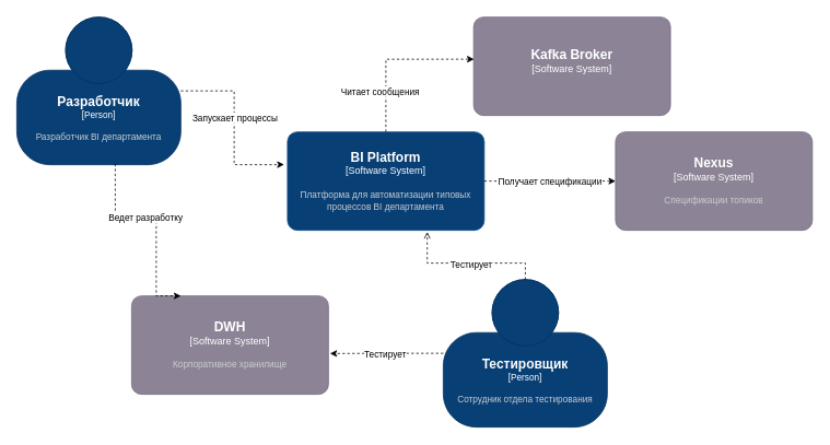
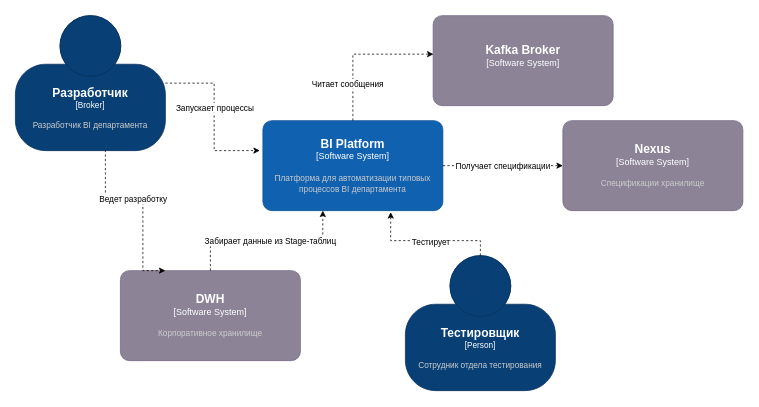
  <mxCell id="0" />
  <mxCell id="1" parent="0" />
- <mxCell id="2" value="&lt;font style=&quot;font-size: 16px&quot;&gt;&lt;b&gt;Разработчик&lt;/b&gt;&lt;/font&gt;&lt;div&gt;[Person]&lt;/div&gt;&lt;br&gt;&lt;div&gt;&lt;font style=&quot;font-size: 11px&quot;&gt;&lt;font color=&quot;#cccccc&quot;&gt;Разработчик BI департамента&lt;/font&gt;&lt;/div&gt;" style="html=1;fontSize=11;dashed=0;whiteSpace=wrap;fillColor=#083F75;strokeColor=#06315C;fontColor=#ffffff;shape=mxgraph.c4.person2;align=center;metaEdit=1;points=[[0.5,0,0],[1,0.5,0],[1,0.75,0],[0.75,1,0],[0.5,1,0],[0.25,1,0],[0,0.75,0],[0,0.5,0]];resizable=0;" vertex="1" parent="1"><mxGeometry x="20" y="20" width="200" height="180" as="geometry" /></mxCell>
- <mxCell id="3" value="&lt;font style=&quot;font-size: 16px&quot;&gt;&lt;b&gt;BI Platform&lt;/b&gt;&lt;/font&gt;&lt;div&gt;[Software System]&lt;/div&gt;&lt;br&gt;&lt;div&gt;&lt;font style=&quot;font-size: 11px&quot;&gt;&lt;font color=&quot;#cccccc&quot;&gt;Платформа для автоматизации типовых процессов BI департамента&lt;/font&gt;&lt;/div&gt;" style="rounded=1;whiteSpace=wrap;html=1;labelBackgroundColor=none;fillColor=#083f75;fontColor=#ffffff;align=center;arcSize=10;strokeColor=#0D5091;metaEdit=1;resizable=0;points=[[0.25,0,0],[0.5,0,0],[0.75,0,0],[1,0.25,0],[1,0.5,0],[1,0.75,0],[0.75,1,0],[0.5,1,0],[0.25,1,0],[0,0.75,0],[0,0.5,0],[0,0.25,0]];" vertex="1" parent="1"><mxGeometry x="350" y="160" width="240" height="120" as="geometry" /></mxCell>
+ <mxCell id="2" value="&lt;font style=&quot;font-size: 16px&quot;&gt;&lt;b&gt;Разработчик&lt;/b&gt;&lt;/font&gt;&lt;div&gt;[Broker]&lt;/div&gt;&lt;br&gt;&lt;div&gt;&lt;font style=&quot;font-size: 11px&quot;&gt;&lt;font color=&quot;#cccccc&quot;&gt;Разработчик BI департамента&lt;/font&gt;&lt;/div&gt;" style="html=1;fontSize=11;dashed=0;whiteSpace=wrap;fillColor=#083F75;strokeColor=#06315C;fontColor=#ffffff;shape=mxgraph.c4.person2;align=center;metaEdit=1;points=[[0.5,0,0],[1,0.5,0],[1,0.75,0],[0.75,1,0],[0.5,1,0],[0.25,1,0],[0,0.75,0],[0,0.5,0]];resizable=0;" vertex="1" parent="1"><mxGeometry x="20" y="20" width="200" height="180" as="geometry" /></mxCell>
+ <mxCell id="3" value="&lt;font style=&quot;font-size: 16px&quot;&gt;&lt;b&gt;BI Platform&lt;/b&gt;&lt;/font&gt;&lt;div&gt;[Software System]&lt;/div&gt;&lt;br&gt;&lt;div&gt;&lt;font style=&quot;font-size: 11px&quot;&gt;&lt;font color=&quot;#cccccc&quot;&gt;Платформа для автоматизации типовых процессов BI департамента&lt;/font&gt;&lt;/div&gt;" style="rounded=1;whiteSpace=wrap;html=1;labelBackgroundColor=none;fillColor=#1061B0;fontColor=#ffffff;align=center;arcSize=10;strokeColor=#0D5091;metaEdit=1;resizable=0;points=[[0.25,0,0],[0.5,0,0],[0.75,0,0],[1,0.25,0],[1,0.5,0],[1,0.75,0],[0.75,1,0],[0.5,1,0],[0.25,1,0],[0,0.75,0],[0,0.5,0],[0,0.25,0]];" vertex="1" parent="1"><mxGeometry x="350" y="160" width="240" height="120" as="geometry" /></mxCell>
  <mxCell id="4" value="&lt;font style=&quot;font-size: 16px&quot;&gt;&lt;b&gt;Тестировщик&lt;/b&gt;&lt;/font&gt;&lt;div&gt;[Person]&lt;/div&gt;&lt;br&gt;&lt;div&gt;&lt;font style=&quot;font-size: 11px&quot;&gt;&lt;font color=&quot;#cccccc&quot;&gt;Сотрудник отдела тестирования&lt;/font&gt;&lt;/div&gt;" style="html=1;fontSize=11;dashed=0;whiteSpace=wrap;fillColor=#083F75;strokeColor=#06315C;fontColor=#ffffff;shape=mxgraph.c4.person2;align=center;metaEdit=1;points=[[0.5,0,0],[1,0.5,0],[1,0.75,0],[0.75,1,0],[0.5,1,0],[0.25,1,0],[0,0.75,0],[0,0.5,0]];resizable=0;" vertex="1" parent="1"><mxGeometry x="540" y="340" width="200" height="180" as="geometry" /></mxCell>
  <mxCell id="5" value="&lt;font style=&quot;font-size: 16px&quot;&gt;&lt;b&gt;Kafka Broker&lt;/b&gt;&lt;/font&gt;&lt;div&gt;[Software System]&lt;/div&gt;&lt;br&gt;&lt;div&gt;&lt;font style=&quot;font-size: 11px&quot;&gt;&lt;font color=&quot;#cccccc&quot;&gt;&lt;/font&gt;&lt;/div&gt;" style="rounded=1;whiteSpace=wrap;html=1;labelBackgroundColor=none;fillColor=#8C8496;fontColor=#ffffff;align=center;arcSize=10;strokeColor=#736782;metaEdit=1;resizable=0;points=[[0.25,0,0],[0.5,0,0],[0.75,0,0],[1,0.25,0],[1,0.5,0],[1,0.75,0],[0.75,1,0],[0.5,1,0],[0.25,1,0],[0,0.75,0],[0,0.5,0],[0,0.25,0]];" vertex="1" parent="1"><mxGeometry x="577" y="20" width="240" height="120" as="geometry" /></mxCell>
- <mxCell id="6" value="&lt;font style=&quot;font-size: 16px&quot;&gt;&lt;b&gt;Nexus&lt;/b&gt;&lt;/font&gt;&lt;div&gt;[Software System]&lt;/div&gt;&lt;br&gt;&lt;div&gt;&lt;font style=&quot;font-size: 11px&quot;&gt;&lt;font color=&quot;#cccccc&quot;&gt;Спецификации топиков&lt;/font&gt;&lt;/div&gt;" style="rounded=1;whiteSpace=wrap;html=1;labelBackgroundColor=none;fillColor=#8C8496;fontColor=#ffffff;align=center;arcSize=10;strokeColor=#736782;metaEdit=1;resizable=0;points=[[0.25,0,0],[0.5,0,0],[0.75,0,0],[1,0.25,0],[1,0.5,0],[1,0.75,0],[0.75,1,0],[0.5,1,0],[0.25,1,0],[0,0.75,0],[0,0.5,0],[0,0.25,0]];" vertex="1" parent="1"><mxGeometry x="750" y="160" width="240" height="120" as="geometry" /></mxCell>
+ <mxCell id="6" value="&lt;font style=&quot;font-size: 16px&quot;&gt;&lt;b&gt;Nexus&lt;/b&gt;&lt;/font&gt;&lt;div&gt;[Software System]&lt;/div&gt;&lt;br&gt;&lt;div&gt;&lt;font style=&quot;font-size: 11px&quot;&gt;&lt;font color=&quot;#cccccc&quot;&gt;Спецификации хранилище&lt;/font&gt;&lt;/div&gt;" style="rounded=1;whiteSpace=wrap;html=1;labelBackgroundColor=none;fillColor=#8C8496;fontColor=#ffffff;align=center;arcSize=10;strokeColor=#736782;metaEdit=1;resizable=0;points=[[0.25,0,0],[0.5,0,0],[0.75,0,0],[1,0.25,0],[1,0.5,0],[1,0.75,0],[0.75,1,0],[0.5,1,0],[0.25,1,0],[0,0.75,0],[0,0.5,0],[0,0.25,0]];" vertex="1" parent="1"><mxGeometry x="750" y="160" width="240" height="120" as="geometry" /></mxCell>
  <mxCell id="7" value="&lt;font style=&quot;font-size: 16px&quot;&gt;&lt;b&gt;DWH&lt;/b&gt;&lt;/font&gt;&lt;div&gt;[Software System]&lt;/div&gt;&lt;br&gt;&lt;div&gt;&lt;font style=&quot;font-size: 11px&quot;&gt;&lt;font color=&quot;#cccccc&quot;&gt;Корпоративное хранилище&lt;/font&gt;&lt;/div&gt;" style="rounded=1;whiteSpace=wrap;html=1;labelBackgroundColor=none;fillColor=#8C8496;fontColor=#ffffff;align=center;arcSize=10;strokeColor=#736782;metaEdit=1;resizable=0;points=[[0.25,0,0],[0.5,0,0],[0.75,0,0],[1,0.25,0],[1,0.5,0],[1,0.75,0],[0.75,1,0],[0.5,1,0],[0.25,1,0],[0,0.75,0],[0,0.5,0],[0,0.25,0]];" vertex="1" parent="1"><mxGeometry x="160" y="360" width="240" height="120" as="geometry" /></mxCell>
  <mxCell id="8" style="edgeStyle=orthogonalEdgeStyle;rounded=0;orthogonalLoop=1;jettySize=auto;html=1;entryX=0.25;entryY=0;entryDx=0;entryDy=0;entryPerimeter=0;dashed=1;" edge="1" parent="1" target="7"><mxGeometry relative="1" as="geometry"><mxPoint x="140" y="199" as="sourcePoint" /><Array as="points"><mxPoint x="140" y="260" /><mxPoint x="190" y="260" /></Array></mxGeometry></mxCell>
  <mxCell id="9" value="Ведет разработку" style="edgeLabel;html=1;align=center;verticalAlign=middle;resizable=0;points=[];" vertex="1" connectable="0" parent="8"><mxGeometry x="-0.191" y="-4" relative="1" as="geometry"><mxPoint as="offset" /></mxGeometry></mxCell>
  <mxCell id="10" style="edgeStyle=orthogonalEdgeStyle;rounded=0;orthogonalLoop=1;jettySize=auto;html=1;entryX=-0.017;entryY=0.333;entryDx=0;entryDy=0;entryPerimeter=0;dashed=1;" edge="1" parent="1" source="2" target="3"><mxGeometry relative="1" as="geometry" /></mxCell>
  <mxCell id="11" value="Запускает процессы" style="edgeLabel;html=1;align=center;verticalAlign=middle;resizable=0;points=[];" vertex="1" connectable="0" parent="10"><mxGeometry x="-0.104" relative="1" as="geometry"><mxPoint as="offset" /></mxGeometry></mxCell>
  <mxCell id="12" style="edgeStyle=orthogonalEdgeStyle;rounded=0;orthogonalLoop=1;jettySize=auto;html=1;entryX=0;entryY=0.5;entryDx=0;entryDy=0;entryPerimeter=0;dashed=1;" edge="1" parent="1" source="3" target="6"><mxGeometry relative="1" as="geometry"><mxPoint x="740" y="220" as="targetPoint" /><Array as="points" /></mxGeometry></mxCell>
  <mxCell id="13" value="Получает спецификации" style="edgeLabel;html=1;align=center;verticalAlign=middle;resizable=0;points=[];" vertex="1" connectable="0" parent="12"><mxGeometry x="-0.125" y="-2" relative="1" as="geometry"><mxPoint x="9" y="-2" as="offset" /></mxGeometry></mxCell>
  <mxCell id="14" style="edgeStyle=orthogonalEdgeStyle;rounded=0;orthogonalLoop=1;jettySize=auto;html=1;entryX=0.002;entryY=0.428;entryDx=0;entryDy=0;entryPerimeter=0;dashed=1;" edge="1" parent="1" source="3" target="5"><mxGeometry relative="1" as="geometry" /></mxCell>
  <mxCell id="15" value="Читает сообщения" style="edgeLabel;html=1;align=center;verticalAlign=middle;resizable=0;points=[];" vertex="1" connectable="0" parent="14"><mxGeometry x="0.619" y="-3" relative="1" as="geometry"><mxPoint x="-78" y="36" as="offset" /></mxGeometry></mxCell>
- <mxCell id="16" style="edgeStyle=orthogonalEdgeStyle;rounded=0;orthogonalLoop=1;jettySize=auto;html=1;entryX=1.008;entryY=0.586;entryDx=0;entryDy=0;entryPerimeter=0;dashed=1;" edge="1" parent="1" source="4" target="7"><mxGeometry relative="1" as="geometry" /></mxCell>
- <mxCell id="17" value="Тестирует" style="edgeLabel;html=1;align=center;verticalAlign=middle;resizable=0;points=[];" vertex="1" connectable="0" parent="16"><mxGeometry x="0.035" y="1" relative="1" as="geometry"><mxPoint as="offset" /></mxGeometry></mxCell>
- <mxCell id="18" style="edgeStyle=orthogonalEdgeStyle;rounded=0;orthogonalLoop=1;jettySize=auto;html=1;entryX=0.71;entryY=1.017;entryDx=0;entryDy=0;entryPerimeter=0;dashed=1;endArrow=open;" edge="1" parent="1" source="4" target="3"><mxGeometry relative="1" as="geometry"><Array as="points"><mxPoint x="640" y="320" /><mxPoint x="520" y="320" /></Array></mxGeometry></mxCell>
+ <mxCell id="18" style="edgeStyle=orthogonalEdgeStyle;rounded=0;orthogonalLoop=1;jettySize=auto;html=1;entryX=0.71;entryY=1.017;entryDx=0;entryDy=0;entryPerimeter=0;dashed=1;" edge="1" parent="1" source="4" target="3"><mxGeometry relative="1" as="geometry"><Array as="points"><mxPoint x="640" y="320" /><mxPoint x="520" y="320" /></Array></mxGeometry></mxCell>
  <mxCell id="19" value="Тестирует" style="edgeLabel;html=1;align=center;verticalAlign=middle;resizable=0;points=[];" vertex="1" connectable="0" parent="18"><mxGeometry x="-0.025" y="1" relative="1" as="geometry"><mxPoint as="offset" /></mxGeometry></mxCell>
+ <mxCell id="20" style="edgeStyle=orthogonalEdgeStyle;rounded=0;orthogonalLoop=1;jettySize=auto;html=1;entryX=0.333;entryY=1;entryDx=0;entryDy=0;entryPerimeter=0;dashed=1;" edge="1" parent="1" source="7" target="3"><mxGeometry relative="1" as="geometry" /></mxCell>
+ <mxCell id="21" value="Забирает данные из Stage-таблиц" style="edgeLabel;html=1;align=center;verticalAlign=middle;resizable=0;points=[];" vertex="1" connectable="0" parent="20"><mxGeometry x="-0.279" y="-3" relative="1" as="geometry"><mxPoint x="36" y="-3" as="offset" /></mxGeometry></mxCell>
